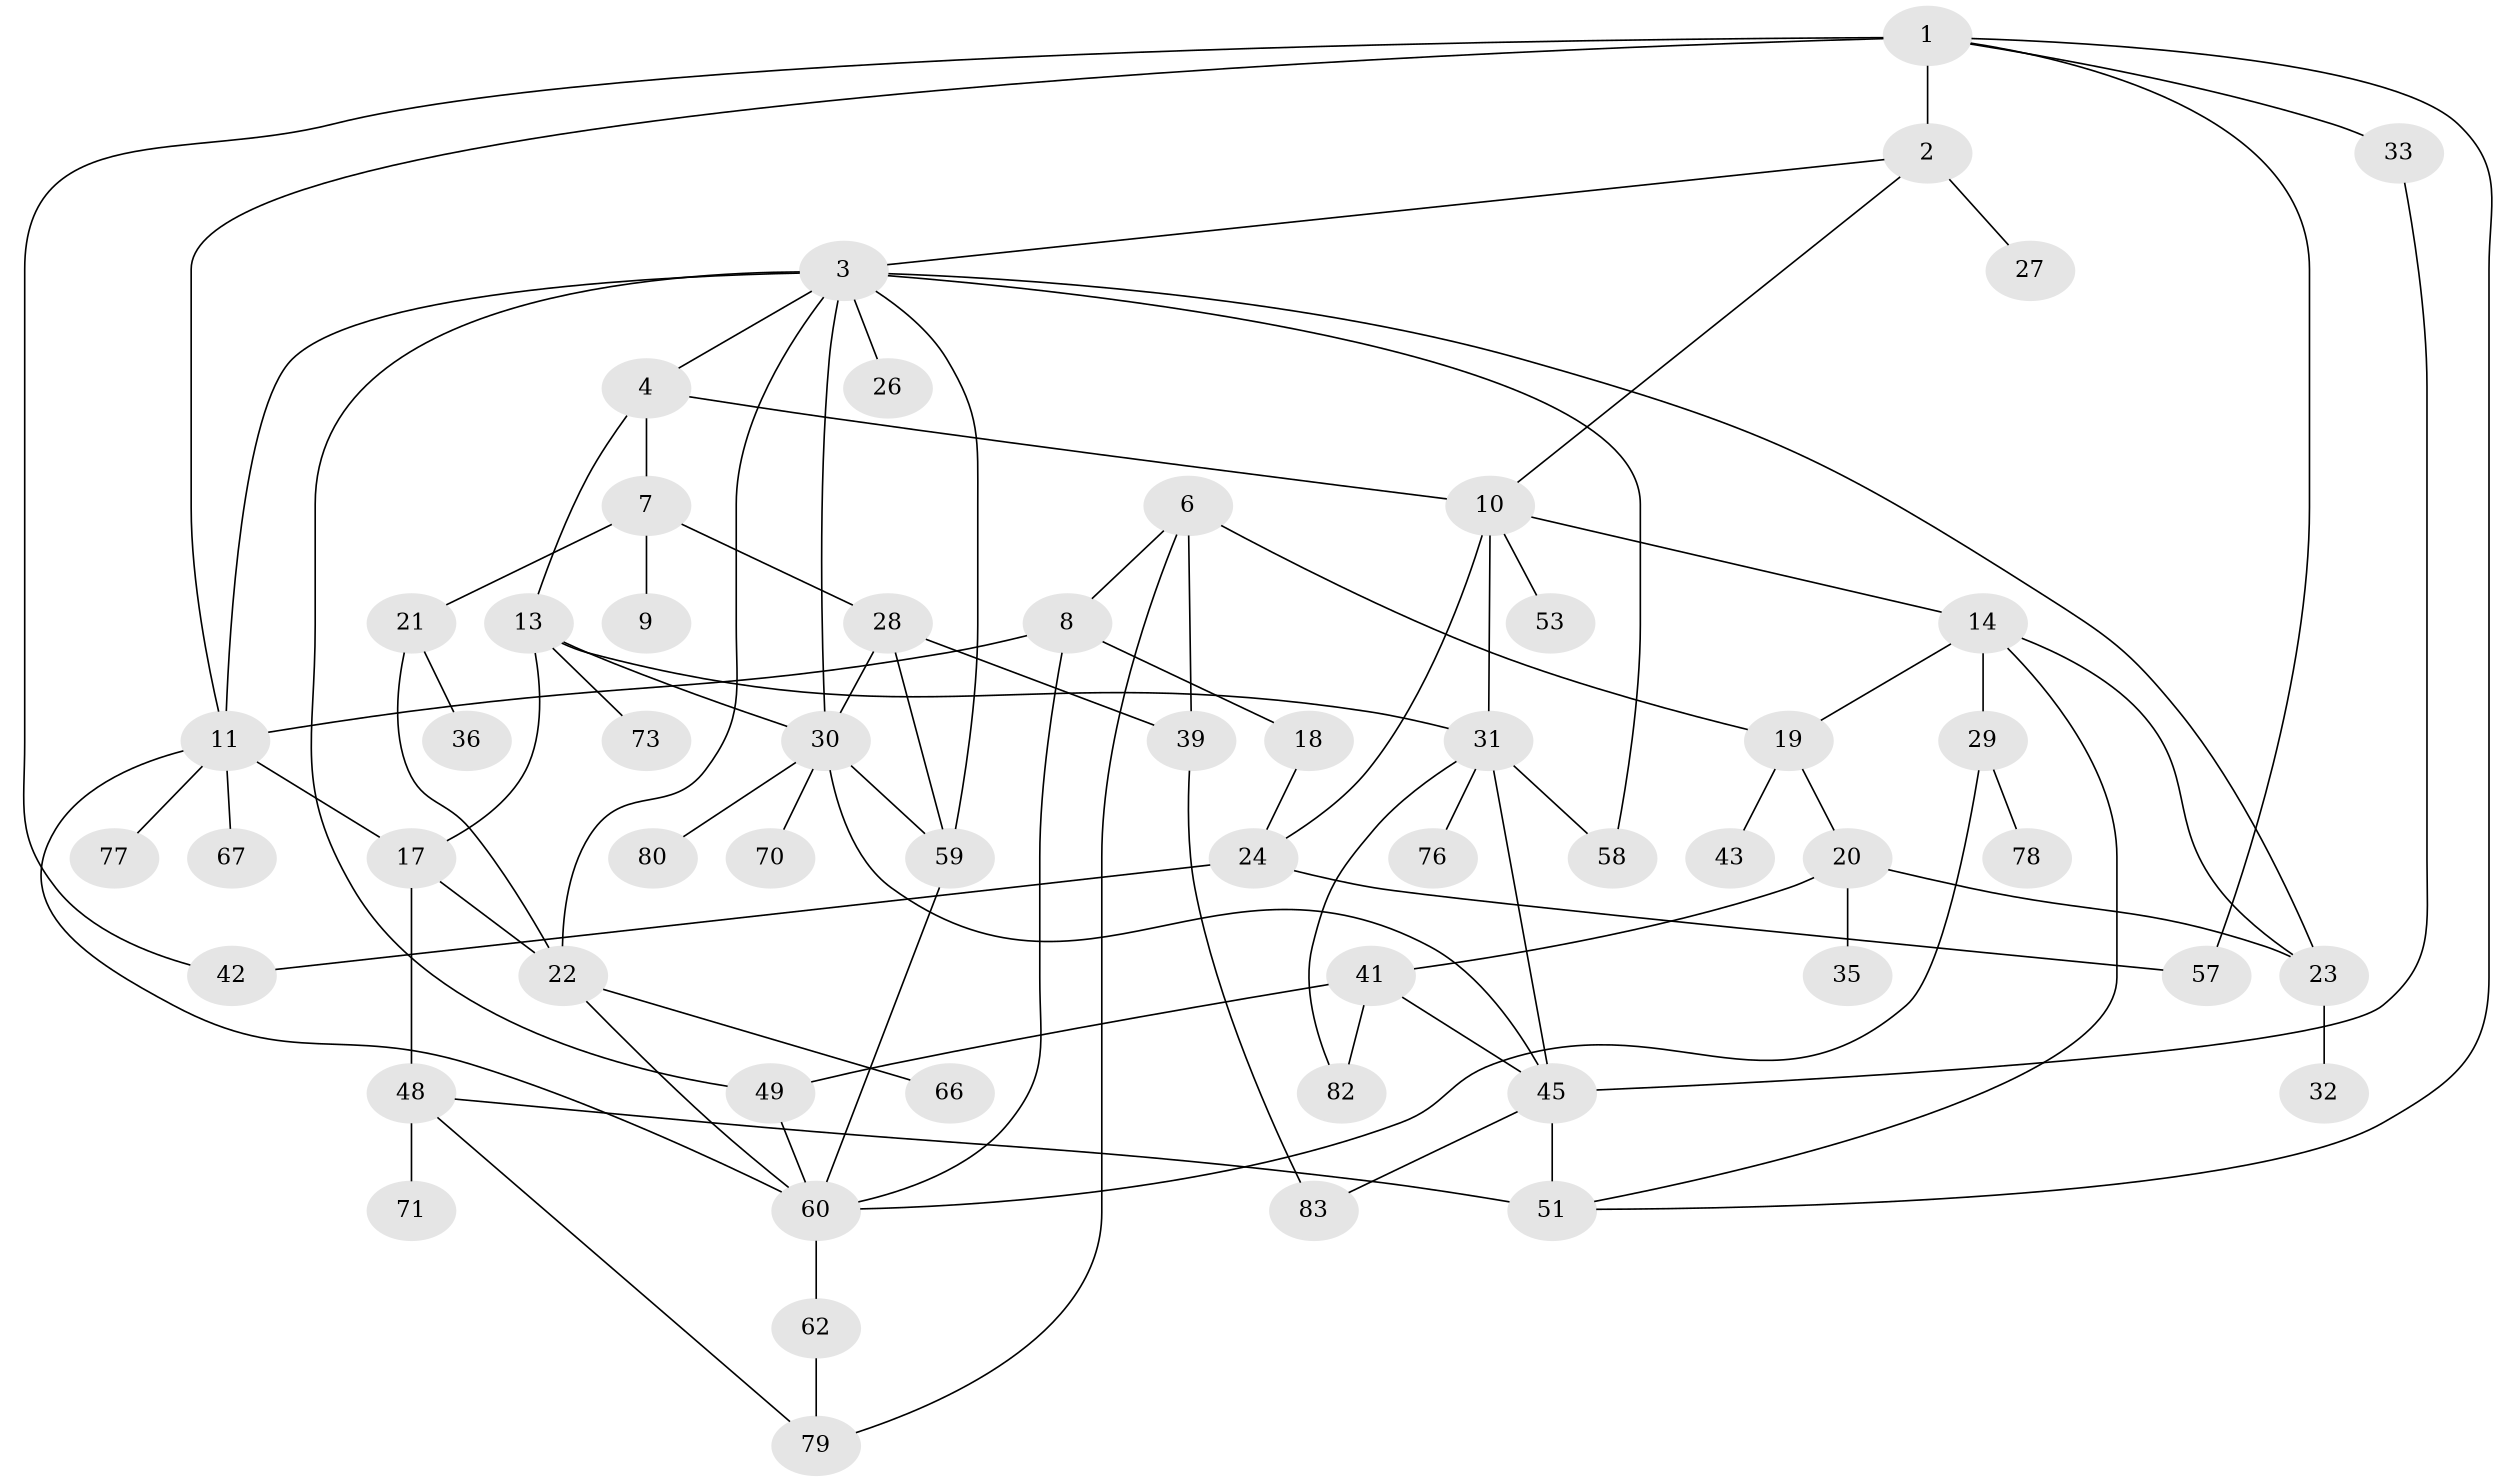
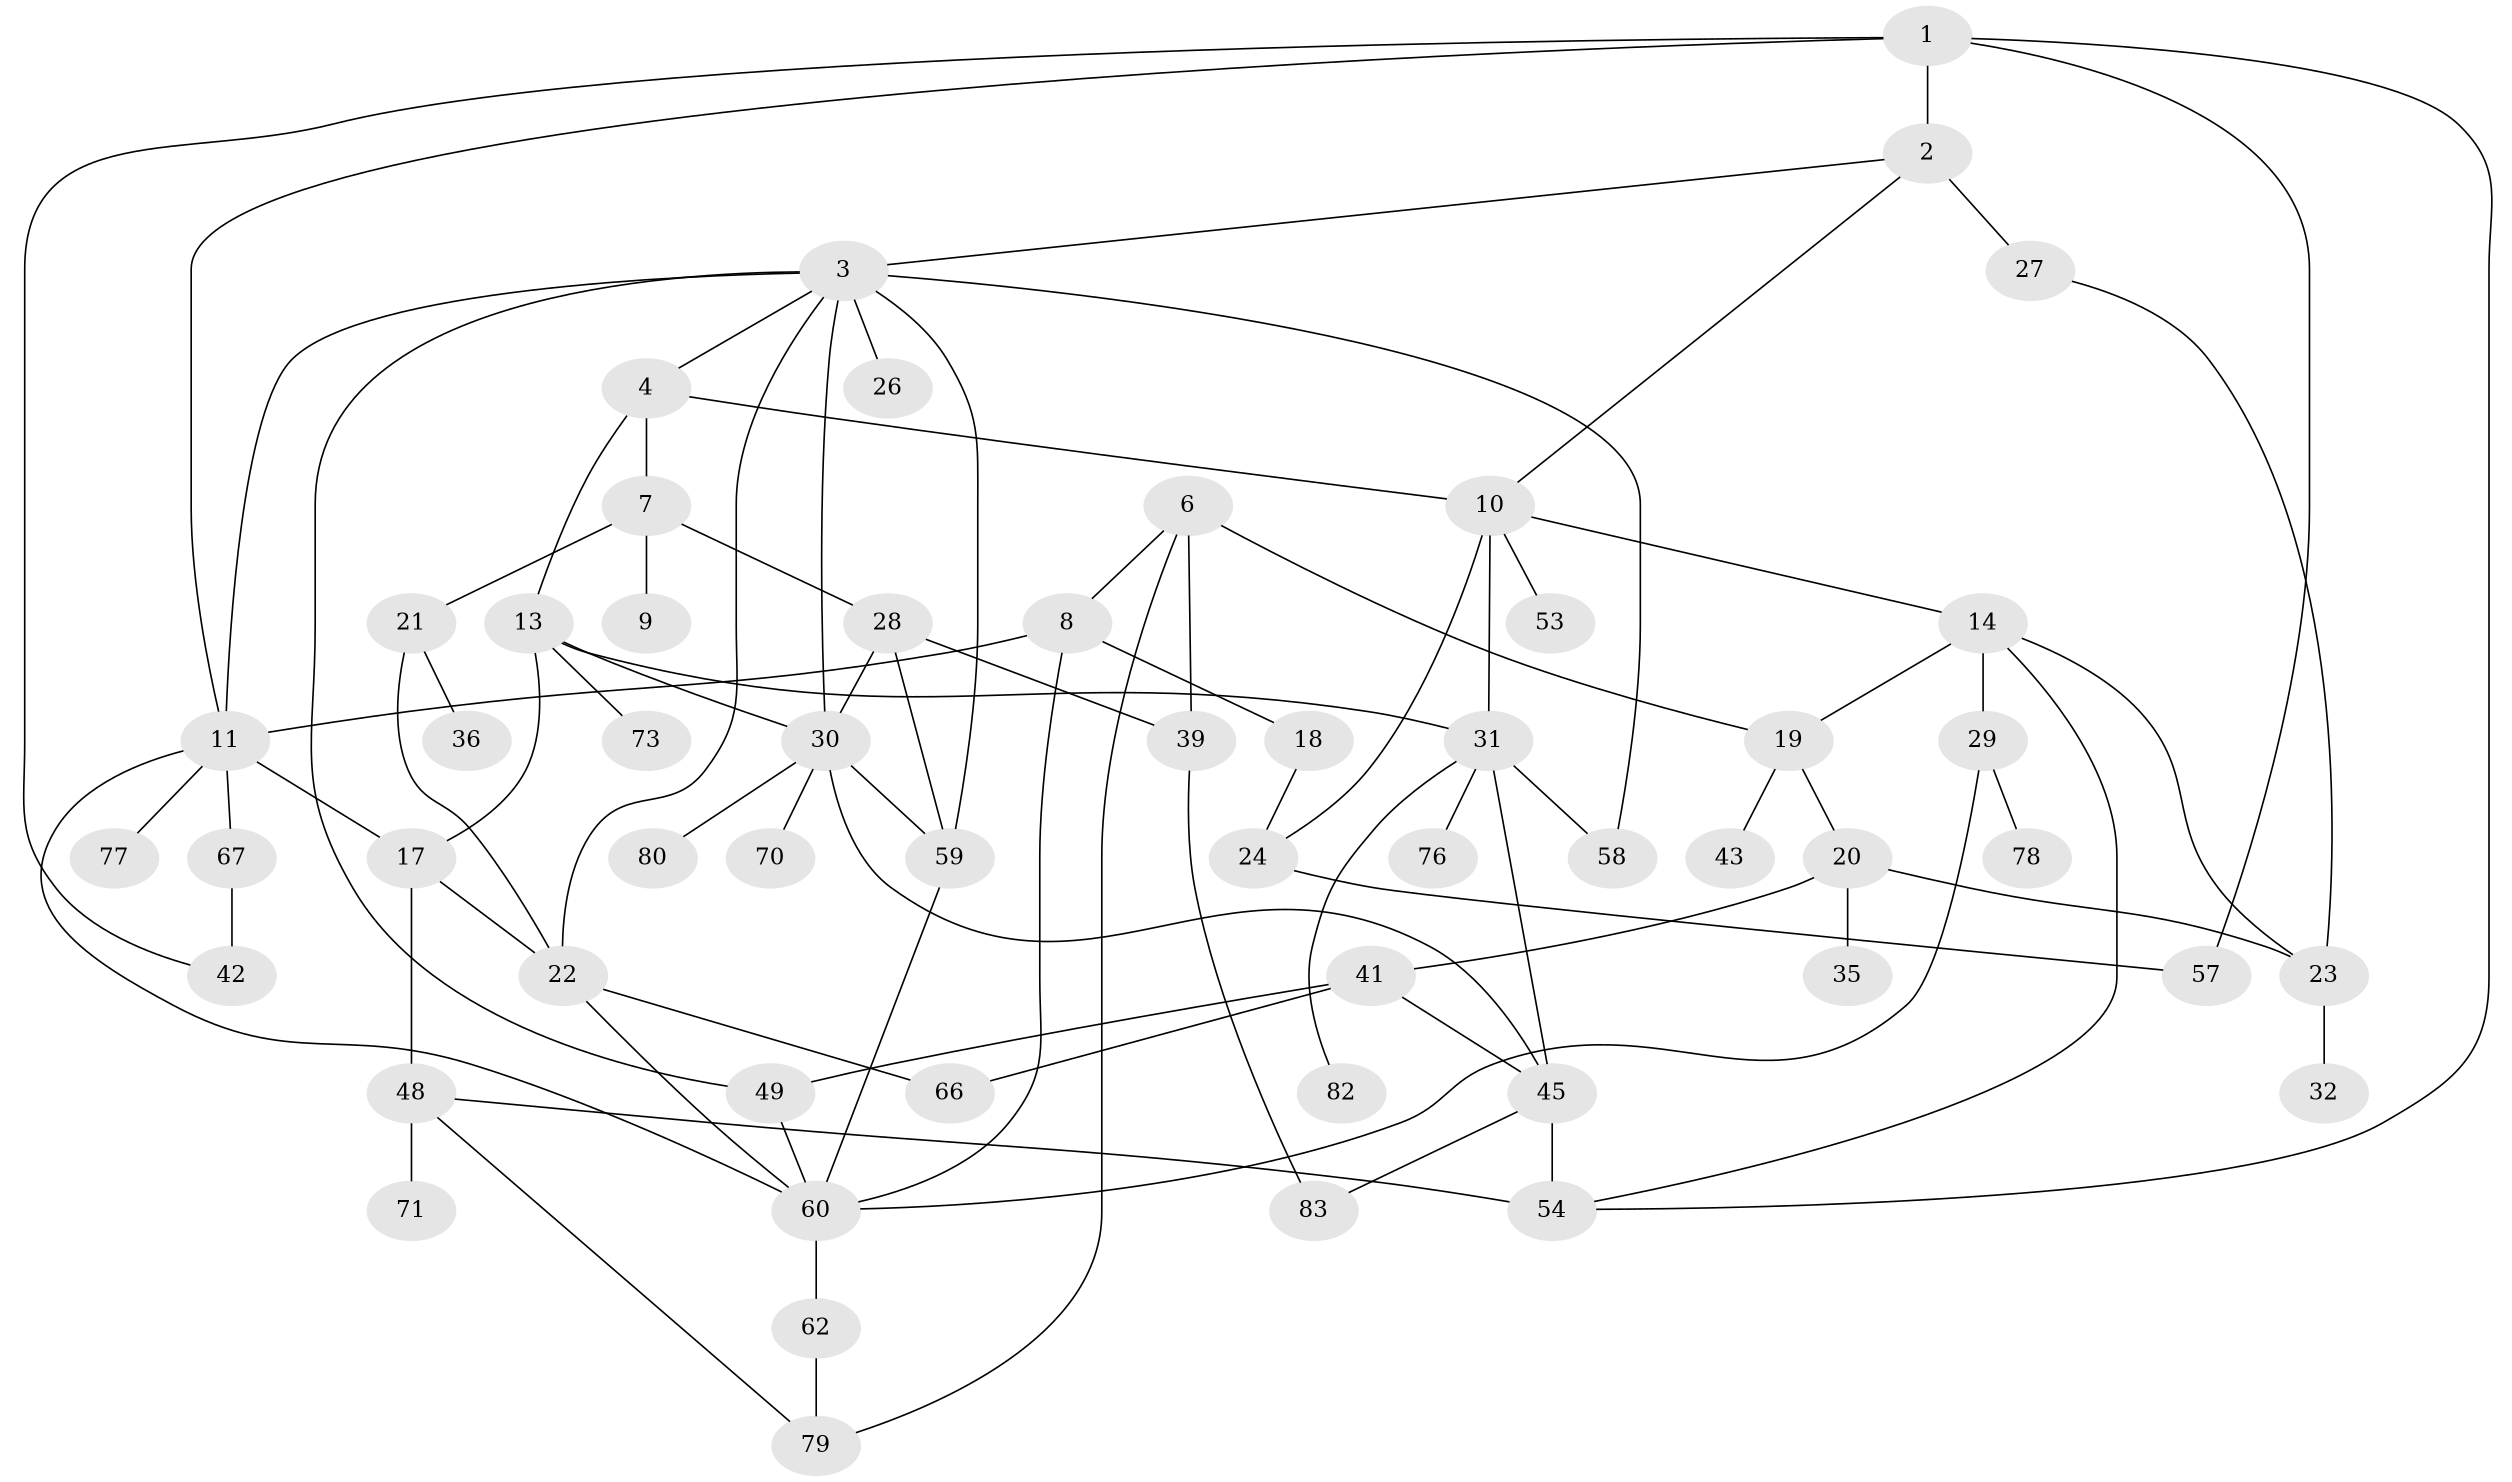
  graph {
    node [color=gray90 style=filled]
    1 [super="+12"]
    2 [super="+5"]
    11 [super="+25"]
-   33 [super="+72"]
    42
-   51 [super="+52"]
+   51 [super="+52" label=54]
    57
    3 [super="+15"]
    10 [super="+47"]
    27
    60 [super="+61"]
    17 [super="+44"]
    67
    77
    45 [super="+55"]
    4
    22 [super="+38"]
    23
    26
    30 [super="+50"]
    49
    58
    59 [super="+69"]
    14 [super="+74"]
    24 [super="+75"]
    31 [super="+68"]
    53
    7 [super="+64"]
    13 [super="+37"]
    66
    32 [super="+54"]
    70
    80
    6 [super="+16"]
    8
    19
    n37 [label=39 super="+56"]
    79 [super="+81"]
    9
    21
    28
    73
    18
    20 [super="+65"]
    43
    83
    36
    62
    29 [super="+39"]
    76
    82
    48 [super="+63"]
    78
    71
    35 [super="+40"]
    41 [super="+46"]
    1 -- 2 [weight=2]
    1 -- 11
-   1 -- 33
    1 -- 42
    1 -- 51
    1 -- 57
    2 -- 3
    2 -- 10
    2 -- 27
    11 -- 60
    11 -- 17
    11 -- 67
    11 -- 77
-   33 -- 45
    3 -- 11
    3 -- 4
    3 -- 22
-   3 -- 23
+   27 -- 23
    3 -- 26
    3 -- 30
    3 -- 49
    3 -- 58
    3 -- 59
    10 -- 14
    10 -- 24
    10 -- 31
    10 -- 53
    60 -- 62
    17 -- 22
    17 -- 48
    45 -- 51 [weight=2]
    45 -- 83
    4 -- 10
    4 -- 7 [weight=2]
    4 -- 13
    22 -- 60
    22 -- 66
    23 -- 32
    30 -- 45
    30 -- 59
    30 -- 70
    30 -- 80
    49 -- 60
    59 -- 60
    14 -- 51
    14 -- 23
    14 -- 19
    14 -- 29
-   24 -- 42
+   67 -- 42
    24 -- 57
    31 -- 45
    31 -- 58
    31 -- 76
    31 -- 82
    7 -- 9
    7 -- 21
    7 -- 28
    13 -- 17
    13 -- 30
    13 -- 31
    13 -- 73
    6 -- 8
    6 -- 19
    6 -- n37
    6 -- 79
    8 -- 11
    8 -- 60
    8 -- 18
    19 -- 20
    19 -- 43
    n37 -- 83
    21 -- 22
    21 -- 36
    28 -- 30
    28 -- 59
    28 -- n37
    18 -- 24
    20 -- 23
    20 -- 35
    20 -- 41 [weight=2]
    62 -- 79
    29 -- 60
    29 -- 78
    48 -- 51 [weight=2]
    48 -- 79
    48 -- 71
    41 -- 45
    41 -- 49
-   41 -- 82
+   41 -- 66
  }
